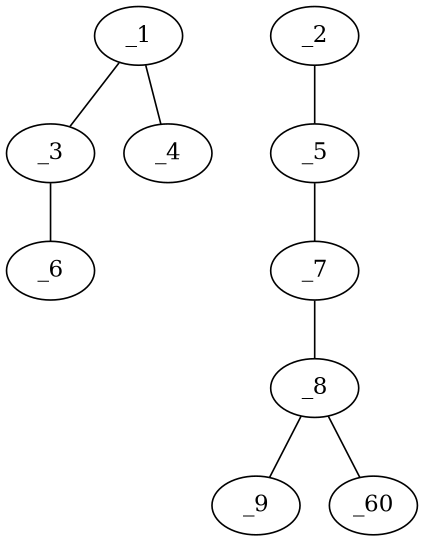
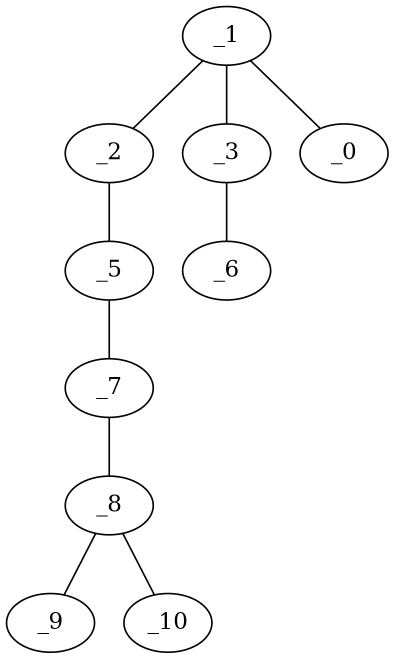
  graph {
    node [charge=0 chem=5 symbol="S  " x=3.7321 y=-0.25]
    edge [valence=1]
    _1 [chem=1 symbol="C  "]
    _2 [x=4.5981 y=0.25]
    _3 [chem=4 symbol="N  " x=2.866 y=0.25]
-   _4 [y=-1.25]
+   _4 [y=-1.25 label=_0]
    _5 [x=5.4641]
    _6 [chem=4 symbol="N  " x=2]
    _7 [chem=1 symbol="C  " x=6.3301 y=0.25]
    _8 [chem=4 symbol="N  " x=7.1962]
    _9 [x=6.3301 y=1.25]
-   _10 [chem=4 symbol="N  " x=8.0622 y=0.25 label=_60]
+   _10 [chem=4 symbol="N  " x=8.0622 y=0.25]
+   _1 -- _2
    _1 -- _3
    _1 -- _4 [valence=2]
    _2 -- _5
    _3 -- _6
    _5 -- _7
    _7 -- _8
    _8 -- _9 [valence=2]
    _8 -- _10
  }
